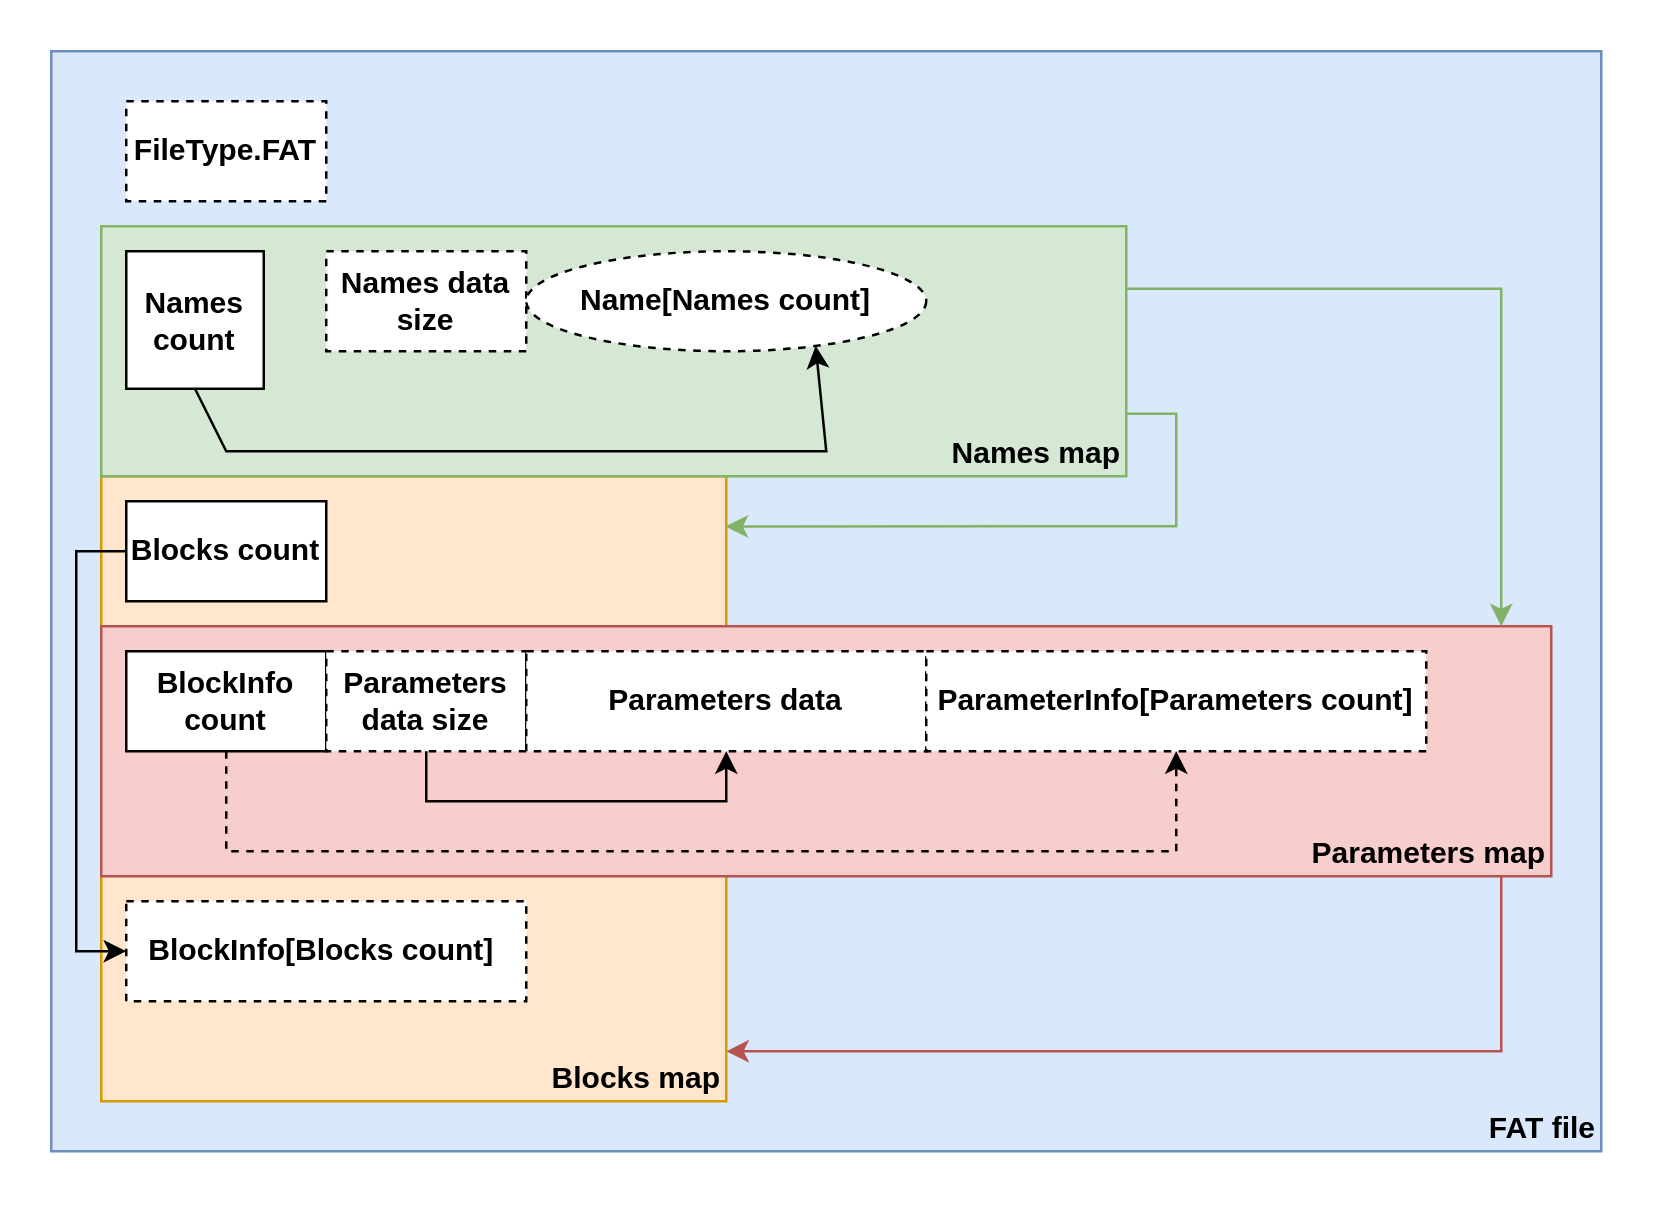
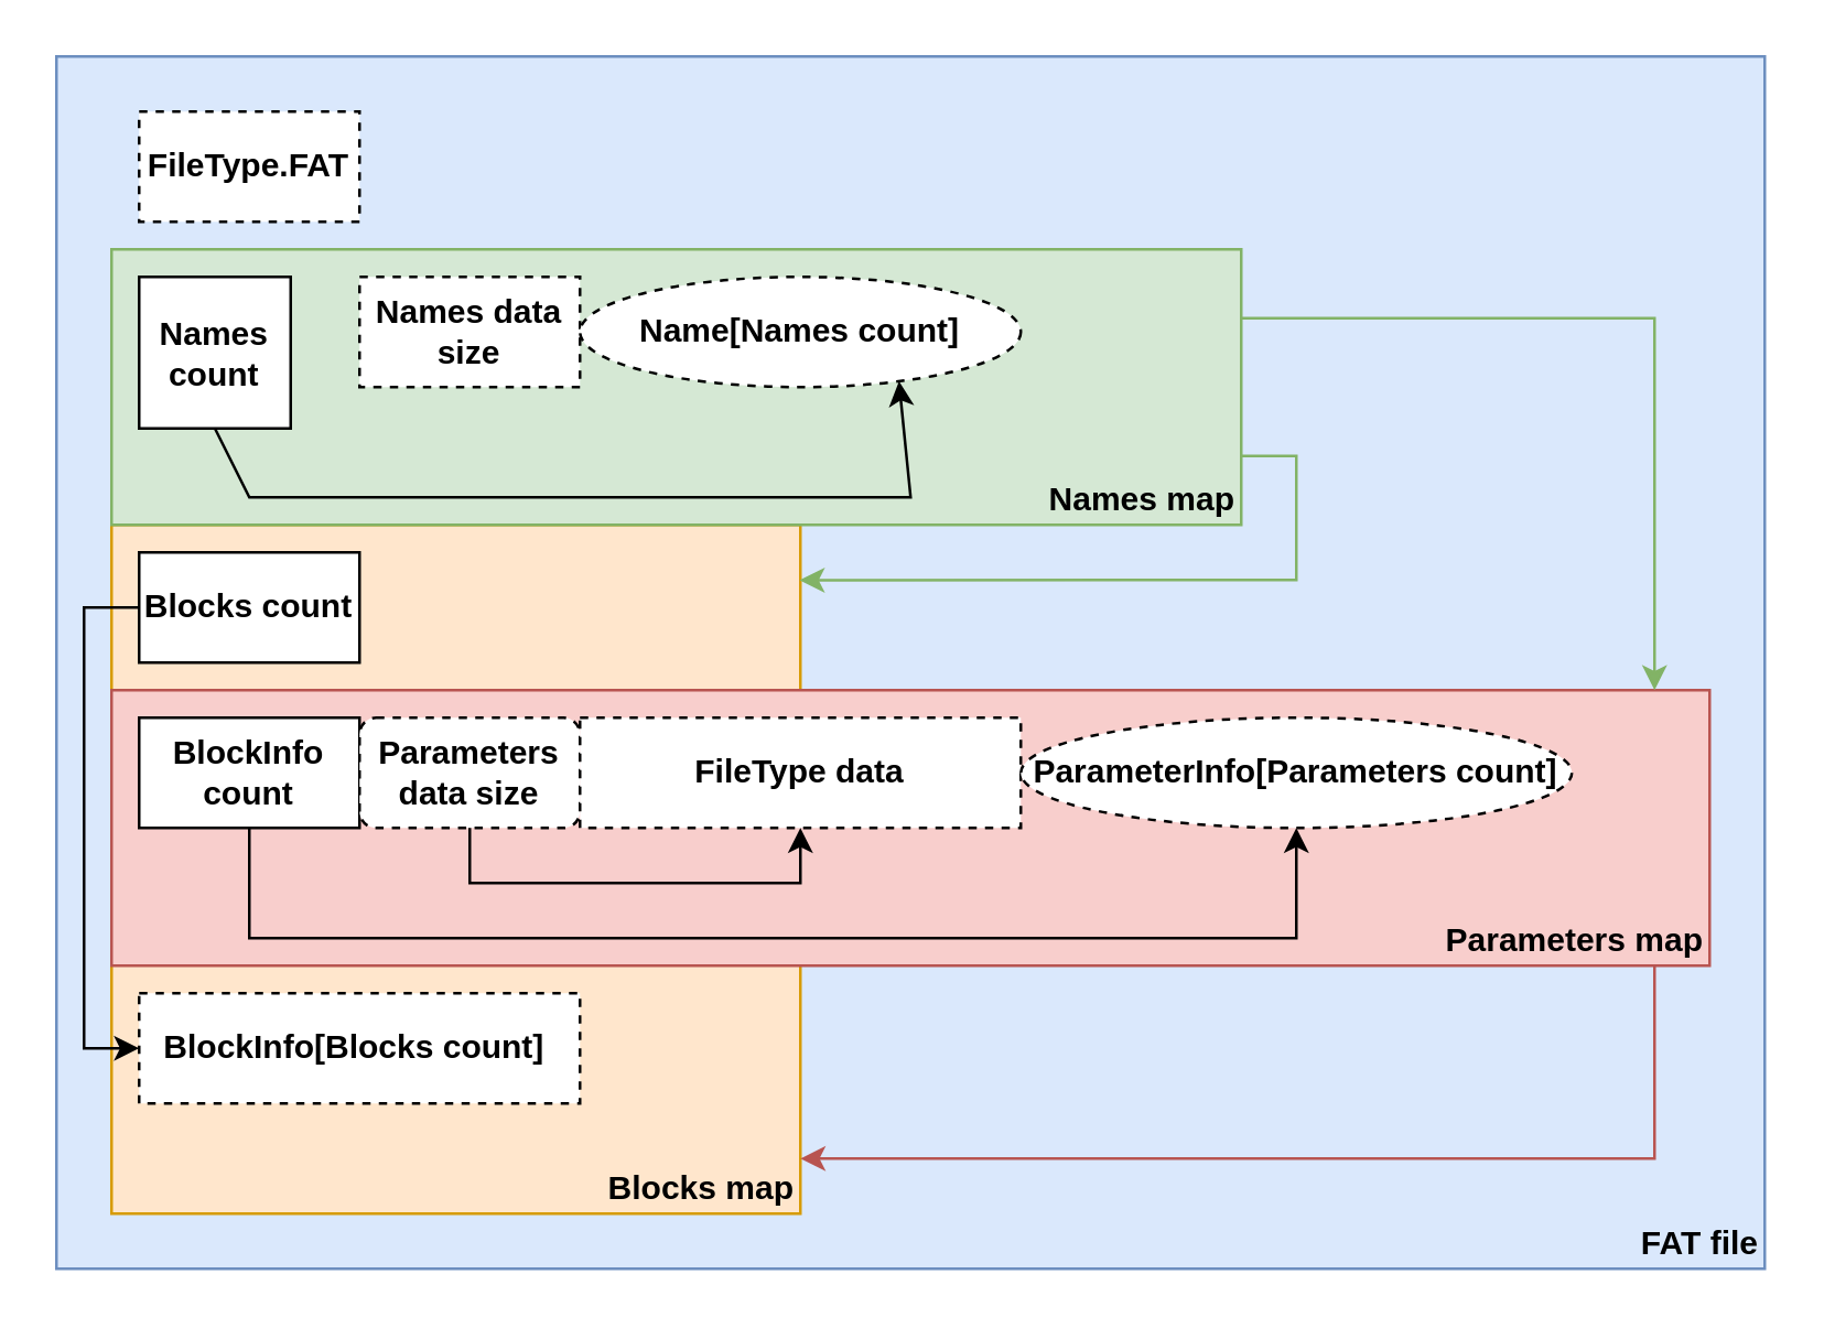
  <mxCell id="0" />
  <mxCell id="1" parent="0" />
  <mxCell id="2" value="FAT file" style="rounded=0;whiteSpace=wrap;html=1;fillColor=#dae8fc;strokeColor=#6c8ebf;fontStyle=1;align=right;verticalAlign=bottom;glass=0;fillOpacity=100;strokeOpacity=100;" parent="1" vertex="1"><mxGeometry x="20" y="20" width="620" height="440" as="geometry" /></mxCell>
  <mxCell id="3" value="Blocks map" style="rounded=0;whiteSpace=wrap;html=1;fillColor=#ffe6cc;strokeColor=#d79b00;fontStyle=1;align=right;verticalAlign=bottom;connectable=0;" parent="1" vertex="1"><mxGeometry x="40" y="190" width="250" height="250" as="geometry" /></mxCell>
  <mxCell id="4" value="Parameters map" style="rounded=0;whiteSpace=wrap;html=1;fillColor=#f8cecc;strokeColor=#b85450;fontStyle=1;align=right;verticalAlign=bottom;connectable=0;" parent="1" vertex="1"><mxGeometry x="40" y="250" width="580" height="100" as="geometry" /></mxCell>
  <mxCell id="5" value="&lt;b&gt;Names map&lt;/b&gt;" style="rounded=0;whiteSpace=wrap;html=1;fillColor=#d5e8d4;strokeColor=#82b366;align=right;verticalAlign=bottom;" parent="1" vertex="1"><mxGeometry x="40" y="90" width="410" height="100" as="geometry" /></mxCell>
  <mxCell id="6" value="&lt;b&gt;FileType.FAT&lt;/b&gt;" style="whiteSpace=wrap;html=1;align=center;dashed=1;" parent="1" vertex="1"><mxGeometry x="50" y="40" width="80" height="40" as="geometry" /></mxCell>
  <mxCell id="7" value="&lt;b&gt;Names count&lt;/b&gt;" style="whiteSpace=wrap;html=1;align=center;" parent="1" vertex="1"><mxGeometry x="50" y="100" width="55" height="55" as="geometry" /></mxCell>
  <mxCell id="8" value="&lt;b&gt;Names data size&lt;/b&gt;" style="whiteSpace=wrap;html=1;align=center;dashed=1;" parent="1" vertex="1"><mxGeometry x="130" y="100" width="80" height="40" as="geometry" /></mxCell>
  <mxCell id="9" value="&lt;b&gt;Name[Names count]&lt;/b&gt;" style="ellipse;whiteSpace=wrap;html=1;align=center;dashed=1;" parent="1" vertex="1"><mxGeometry x="210" y="100" width="160" height="40" as="geometry" /></mxCell>
  <mxCell id="10" value="&lt;b&gt;Blocks count&lt;/b&gt;" style="whiteSpace=wrap;html=1;align=center;" parent="1" vertex="1"><mxGeometry x="50" y="200" width="80" height="40" as="geometry" /></mxCell>
  <mxCell id="11" value="&lt;b&gt;BlockInfo count&lt;/b&gt;" style="whiteSpace=wrap;html=1;align=center;" parent="1" vertex="1"><mxGeometry x="50" y="260" width="80" height="40" as="geometry" /></mxCell>
- <mxCell id="12" value="&lt;b&gt;Parameters data size&lt;/b&gt;" style="whiteSpace=wrap;html=1;align=center;dashed=1;" parent="1" vertex="1"><mxGeometry x="130" y="260" width="80" height="40" as="geometry" /></mxCell>
- <mxCell id="13" value="&lt;b&gt;Parameters data&lt;/b&gt;" style="whiteSpace=wrap;html=1;align=center;dashed=1;" parent="1" vertex="1"><mxGeometry x="210" y="260" width="160" height="40" as="geometry" /></mxCell>
- <mxCell id="14" value="&lt;b&gt;ParameterInfo[Parameters count]&lt;/b&gt;" style="whiteSpace=wrap;html=1;align=center;dashed=1;" parent="1" vertex="1"><mxGeometry x="370" y="260" width="200" height="40" as="geometry" /></mxCell>
+ <mxCell id="12" value="&lt;b&gt;Parameters data size&lt;/b&gt;" style="whiteSpace=wrap;html=1;align=center;dashed=1;rounded=1;" parent="1" vertex="1"><mxGeometry x="130" y="260" width="80" height="40" as="geometry" /></mxCell>
+ <mxCell id="13" value="&lt;b&gt;FileType data&lt;/b&gt;" style="whiteSpace=wrap;html=1;align=center;dashed=1;" parent="1" vertex="1"><mxGeometry x="210" y="260" width="160" height="40" as="geometry" /></mxCell>
+ <mxCell id="14" value="&lt;b&gt;ParameterInfo[Parameters count]&lt;/b&gt;" style="ellipse;whiteSpace=wrap;html=1;align=center;dashed=1;" parent="1" vertex="1"><mxGeometry x="370" y="260" width="200" height="40" as="geometry" /></mxCell>
  <mxCell id="15" value="&lt;b&gt;BlockInfo[Blocks count]&amp;nbsp;&lt;/b&gt;" style="whiteSpace=wrap;html=1;align=center;dashed=1;" parent="1" vertex="1"><mxGeometry x="50" y="360" width="160" height="40" as="geometry" /></mxCell>
  <mxCell id="16" value="" style="endArrow=classic;html=1;rounded=0;entryX=0;entryY=0.5;entryDx=0;entryDy=0;exitX=0;exitY=0.5;exitDx=0;exitDy=0;" parent="1" source="10" target="15" edge="1"><mxGeometry width="50" height="50" relative="1" as="geometry"><mxPoint x="30" y="280" as="sourcePoint" /><mxPoint x="30" y="440" as="targetPoint" /><Array as="points"><mxPoint x="30" y="220" /><mxPoint x="30" y="380" /></Array></mxGeometry></mxCell>
  <mxCell id="17" value="" style="endArrow=classic;html=1;rounded=0;exitX=0.5;exitY=1;exitDx=0;exitDy=0;entryX=0.5;entryY=1;entryDx=0;entryDy=0;" parent="1" source="12" target="13" edge="1"><mxGeometry width="50" height="50" relative="1" as="geometry"><mxPoint x="160" y="320" as="sourcePoint" /><mxPoint x="310" y="340" as="targetPoint" /><Array as="points"><mxPoint x="170" y="320" /><mxPoint x="290" y="320" /></Array></mxGeometry></mxCell>
- <mxCell id="18" value="" style="endArrow=classic;html=1;rounded=0;entryX=0.5;entryY=1;entryDx=0;entryDy=0;exitX=0.5;exitY=1;exitDx=0;exitDy=0;dashed=1;" parent="1" source="11" target="14" edge="1"><mxGeometry width="50" height="50" relative="1" as="geometry"><mxPoint x="110" y="370" as="sourcePoint" /><mxPoint x="410" y="360" as="targetPoint" /><Array as="points"><mxPoint x="90" y="340" /><mxPoint x="470" y="340" /></Array></mxGeometry></mxCell>
+ <mxCell id="18" value="" style="endArrow=classic;html=1;rounded=0;entryX=0.5;entryY=1;entryDx=0;entryDy=0;exitX=0.5;exitY=1;exitDx=0;exitDy=0;" parent="1" source="11" target="14" edge="1"><mxGeometry width="50" height="50" relative="1" as="geometry"><mxPoint x="110" y="370" as="sourcePoint" /><mxPoint x="410" y="360" as="targetPoint" /><Array as="points"><mxPoint x="90" y="340" /><mxPoint x="470" y="340" /></Array></mxGeometry></mxCell>
  <mxCell id="19" value="" style="endArrow=classic;html=1;rounded=0;exitX=0.5;exitY=1;exitDx=0;exitDy=0;entryX=0.75;entryY=1;entryDx=0;entryDy=0;" parent="1" source="7" target="9" edge="1"><mxGeometry width="50" height="50" relative="1" as="geometry"><mxPoint x="190" y="220" as="sourcePoint" /><mxPoint x="289.52" y="140" as="targetPoint" /><Array as="points"><mxPoint x="90" y="180" /><mxPoint x="330" y="180" /></Array></mxGeometry></mxCell>
  <mxCell id="20" value="" style="endArrow=classic;html=1;rounded=0;exitX=1;exitY=0.75;exitDx=0;exitDy=0;entryX=0.435;entryY=0.432;entryDx=0;entryDy=0;entryPerimeter=0;fillColor=#d5e8d4;strokeColor=#82b366;" parent="1" source="5" target="2" edge="1"><mxGeometry width="50" height="50" relative="1" as="geometry"><mxPoint x="490" y="150" as="sourcePoint" /><mxPoint x="540" y="100" as="targetPoint" /><Array as="points"><mxPoint x="470" y="165" /><mxPoint x="470" y="210" /></Array></mxGeometry></mxCell>
  <mxCell id="21" value="" style="endArrow=classic;html=1;rounded=0;exitX=1;exitY=0.25;exitDx=0;exitDy=0;fillColor=#d5e8d4;strokeColor=#82b366;" parent="1" source="5" edge="1"><mxGeometry width="50" height="50" relative="1" as="geometry"><mxPoint x="480" y="140" as="sourcePoint" /><mxPoint x="600" y="250" as="targetPoint" /><Array as="points"><mxPoint x="600" y="115" /></Array></mxGeometry></mxCell>
  <mxCell id="22" value="" style="endArrow=classic;html=1;rounded=0;fillColor=#f8cecc;strokeColor=#b85450;" parent="1" edge="1"><mxGeometry width="50" height="50" relative="1" as="geometry"><mxPoint x="600" y="350" as="sourcePoint" /><mxPoint x="290" y="420" as="targetPoint" /><Array as="points"><mxPoint x="600" y="420" /></Array></mxGeometry></mxCell>
